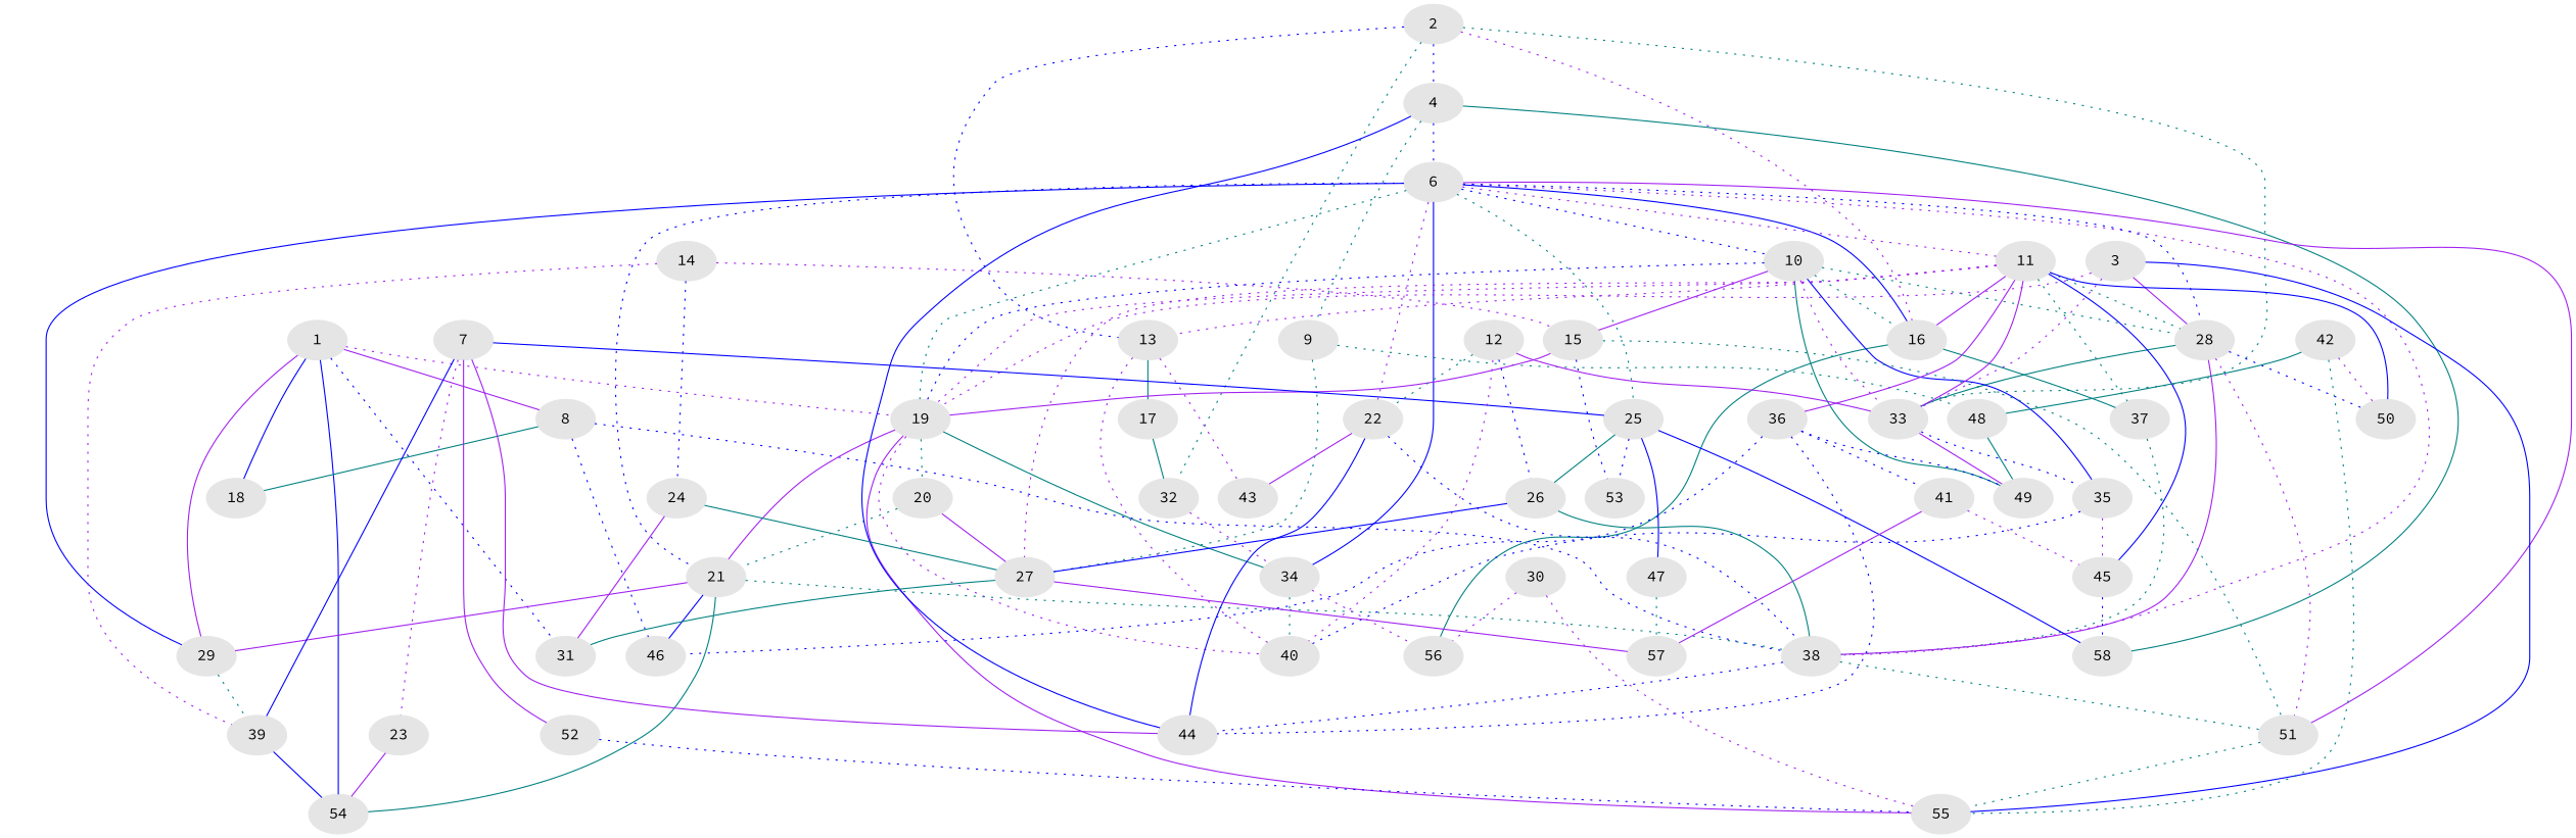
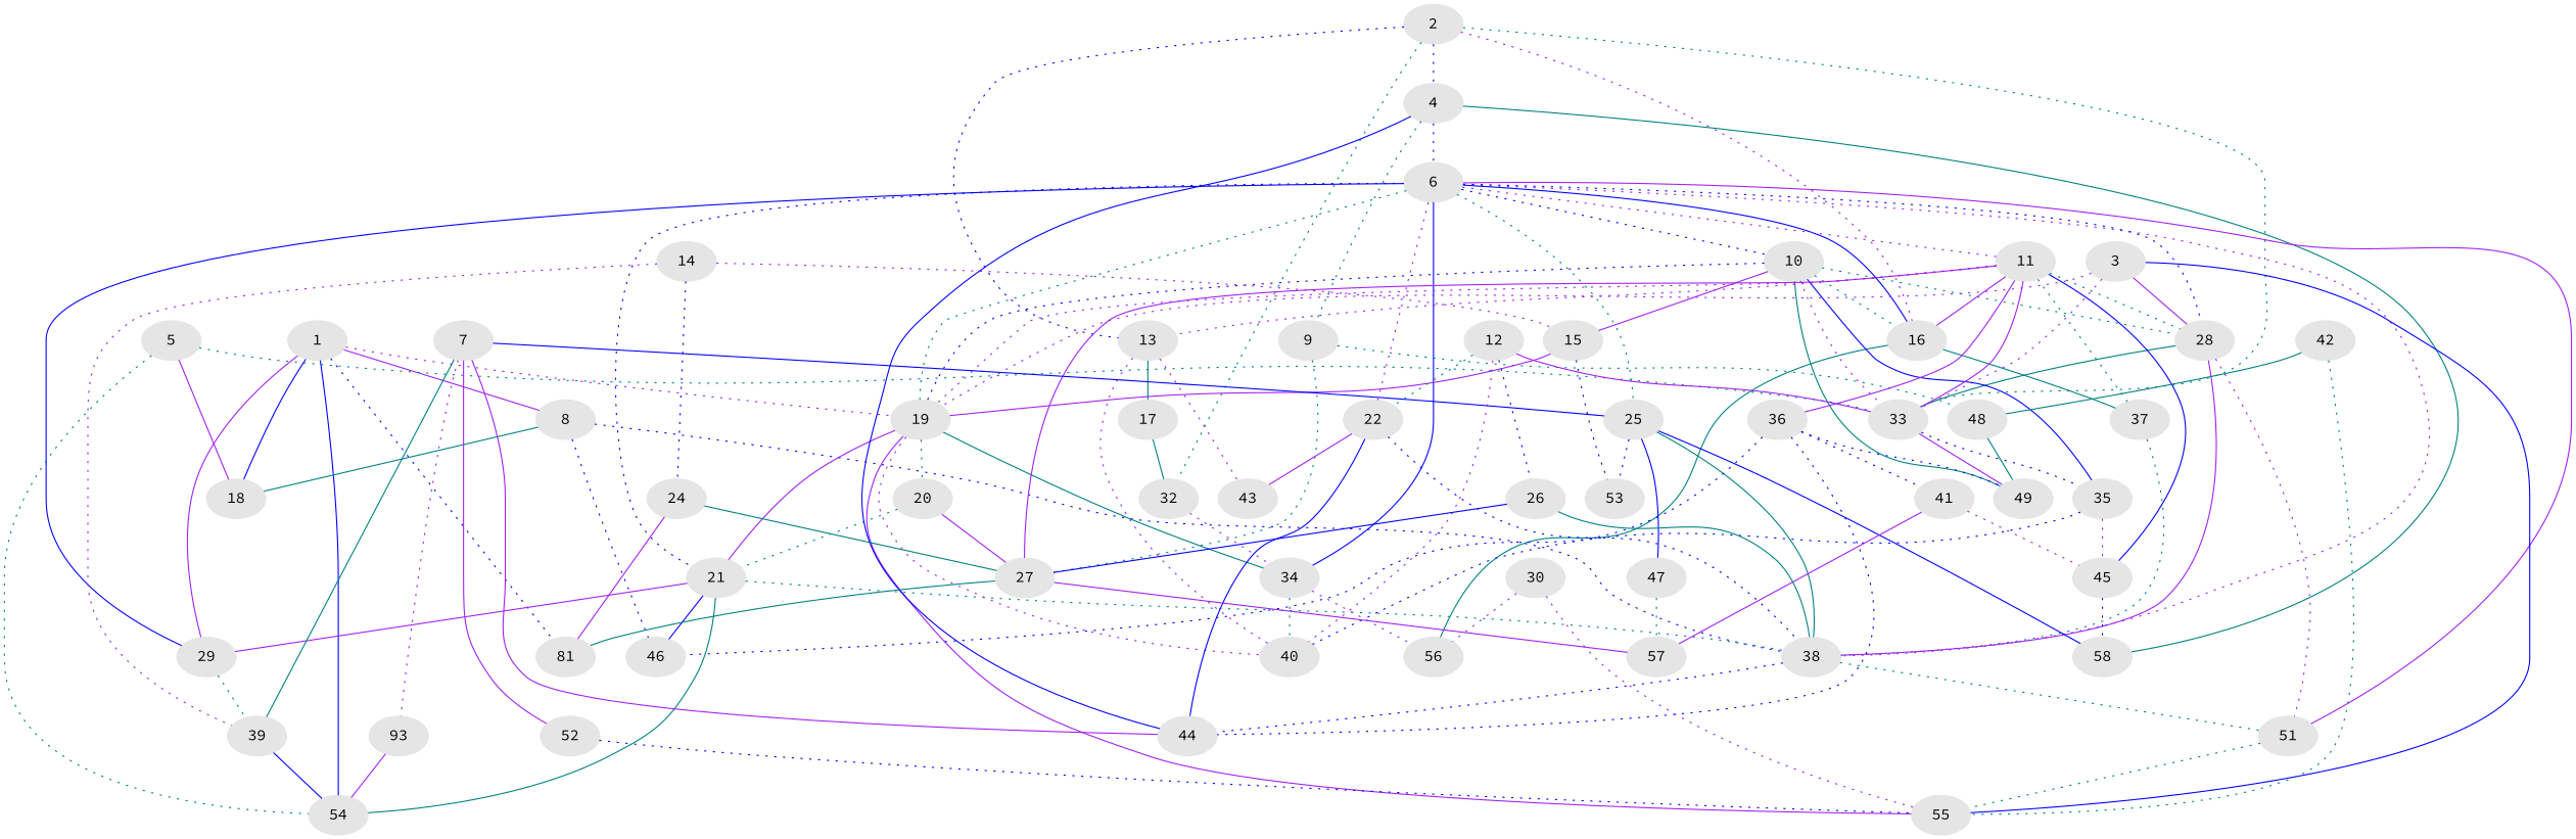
  graph {
    fontname="Source Code Pro"
    node [color=gray90 fontname="Source Code Pro" style=filled]
    edge [color=purple fontname="Source Code Pro" style=dotted weight=1.0]
    1
    8
    18
    19
    29
-   31
+   31 [label=81]
    54
    38
    46
    55
    21
    34
    40
    20
    39
    2
    4
    13
    16
    32
    33
    6
    9
    44
    58
    17
    43
    37
    56
    35
    49
    3
    28
    51
-   50
    10
    11
    22
    25
    27
    48
+   5
    15
    36
    45
    53
    47
    7
-   23
+   23 [label=93]
    52
    57
    41
    12
    26
    14
    24
    30
    42
    1 -- 8 [style=solid]
    1 -- 18 [color=blue style=solid]
    1 -- 19
    1 -- 29 [style=solid]
    1 -- 31 [color=blue]
    1 -- 54 [color=blue style=solid]
    8 -- 18 [color=teal style=solid]
    8 -- 38 [color=blue]
    8 -- 46 [color=blue]
    19 -- 55 [style=solid]
    19 -- 21 [style=solid weight=3.0]
    19 -- 34 [color=teal style=solid]
    19 -- 40
    19 -- 20 [color=teal]
    29 -- 39 [color=teal]
    38 -- 44 [color=blue]
    38 -- 51 [color=teal]
    21 -- 29 [style=solid]
    21 -- 54 [color=teal style=solid]
    21 -- 38 [color=teal]
    21 -- 46 [color=blue style=solid]
    34 -- 40 [color=teal]
    34 -- 56
    20 -- 21 [color=teal]
    20 -- 27 [style=solid]
    39 -- 54 [color=blue style=solid]
    2 -- 4 [color=blue weight=2.0]
    2 -- 13 [color=blue]
    2 -- 16
    2 -- 32 [color=teal]
    2 -- 33 [color=teal]
    4 -- 6 [color=blue weight=2.0]
    4 -- 9 [color=teal]
    4 -- 44 [color=blue style=solid]
    4 -- 58 [color=teal style=solid]
    13 -- 40
    13 -- 17 [color=teal style=solid]
    13 -- 43
    16 -- 37 [color=teal style=solid]
    16 -- 56 [color=teal style=solid]
    32 -- 34
    33 -- 35 [color=blue]
    33 -- 49 [style=solid]
    6 -- 19 [color=teal weight=2.0]
    6 -- 29 [color=blue style=solid]
    6 -- 38
    6 -- 21 [color=blue weight=3.0]
    6 -- 34 [color=blue style=solid]
    6 -- 16 [color=blue style=solid weight=2.0]
    6 -- 28 [color=blue]
    6 -- 51 [style=solid]
    6 -- 10 [color=blue]
    6 -- 11
    6 -- 22
    6 -- 25 [color=teal]
    9 -- 27 [color=teal]
    9 -- 48 [color=teal]
    17 -- 32 [color=teal style=solid]
    37 -- 38 [color=teal]
    35 -- 40 [color=blue]
    35 -- 45
    3 -- 19
    3 -- 55 [color=blue style=solid]
    3 -- 33
    3 -- 28 [style=solid]
    28 -- 38 [style=solid]
    28 -- 33 [color=teal style=solid]
    28 -- 51
-   28 -- 50 [color=blue]
    51 -- 55 [color=teal]
    10 -- 19 [color=blue]
    10 -- 16 [color=teal]
    10 -- 33
    10 -- 35 [color=blue style=solid]
    10 -- 49 [color=teal style=solid]
    10 -- 28 [color=teal]
    10 -- 15 [style=solid]
    11 -- 19
    11 -- 13
    11 -- 16 [style=solid]
    11 -- 33 [style=solid]
    11 -- 37 [color=teal]
    11 -- 28 [color=teal weight=4.0]
-   11 -- 50 [color=blue style=solid]
-   11 -- 27
+   11 -- 27 [style=solid]
    11 -- 36 [style=solid]
    11 -- 45 [color=blue style=solid]
    22 -- 38 [color=blue]
    22 -- 44 [color=blue style=solid]
    22 -- 43 [style=solid]
-   25 -- 26 [color=teal style=solid]
+   25 -- 38 [color=teal style=solid]
    25 -- 58 [color=blue style=solid]
    25 -- 53 [color=blue]
    25 -- 47 [color=blue style=solid]
    27 -- 31 [color=teal style=solid]
    27 -- 57 [style=solid]
    48 -- 49 [color=teal style=solid]
+   5 -- 18 [style=solid]
+   5 -- 54 [color=teal]
+   5 -- 33 [color=teal]
    15 -- 19 [style=solid weight=2.0]
-   15 -- 51 [color=teal]
    15 -- 53 [color=blue]
    36 -- 46 [color=blue]
    36 -- 44 [color=blue]
    36 -- 49 [color=blue]
    36 -- 41 [color=blue]
    45 -- 58 [color=blue]
    47 -- 57 [color=teal]
-   7 -- 39 [color=blue style=solid]
+   7 -- 39 [color=teal style=solid]
    7 -- 44 [style=solid]
    7 -- 25 [color=blue style=solid]
    7 -- 23
    7 -- 52 [style=solid]
    23 -- 54 [style=solid]
    52 -- 55 [color=blue]
    41 -- 45
    41 -- 57 [style=solid]
    12 -- 40
    12 -- 33 [style=solid]
    12 -- 22 [color=teal]
    12 -- 26 [color=blue]
    26 -- 38 [color=teal style=solid]
    26 -- 27 [color=blue style=solid]
    14 -- 39
    14 -- 15
    14 -- 24 [color=blue]
    24 -- 31 [style=solid]
    24 -- 27 [color=teal style=solid]
    30 -- 55
    30 -- 56
    42 -- 55 [color=teal]
-   42 -- 50
    42 -- 48 [color=teal style=solid]
  }
